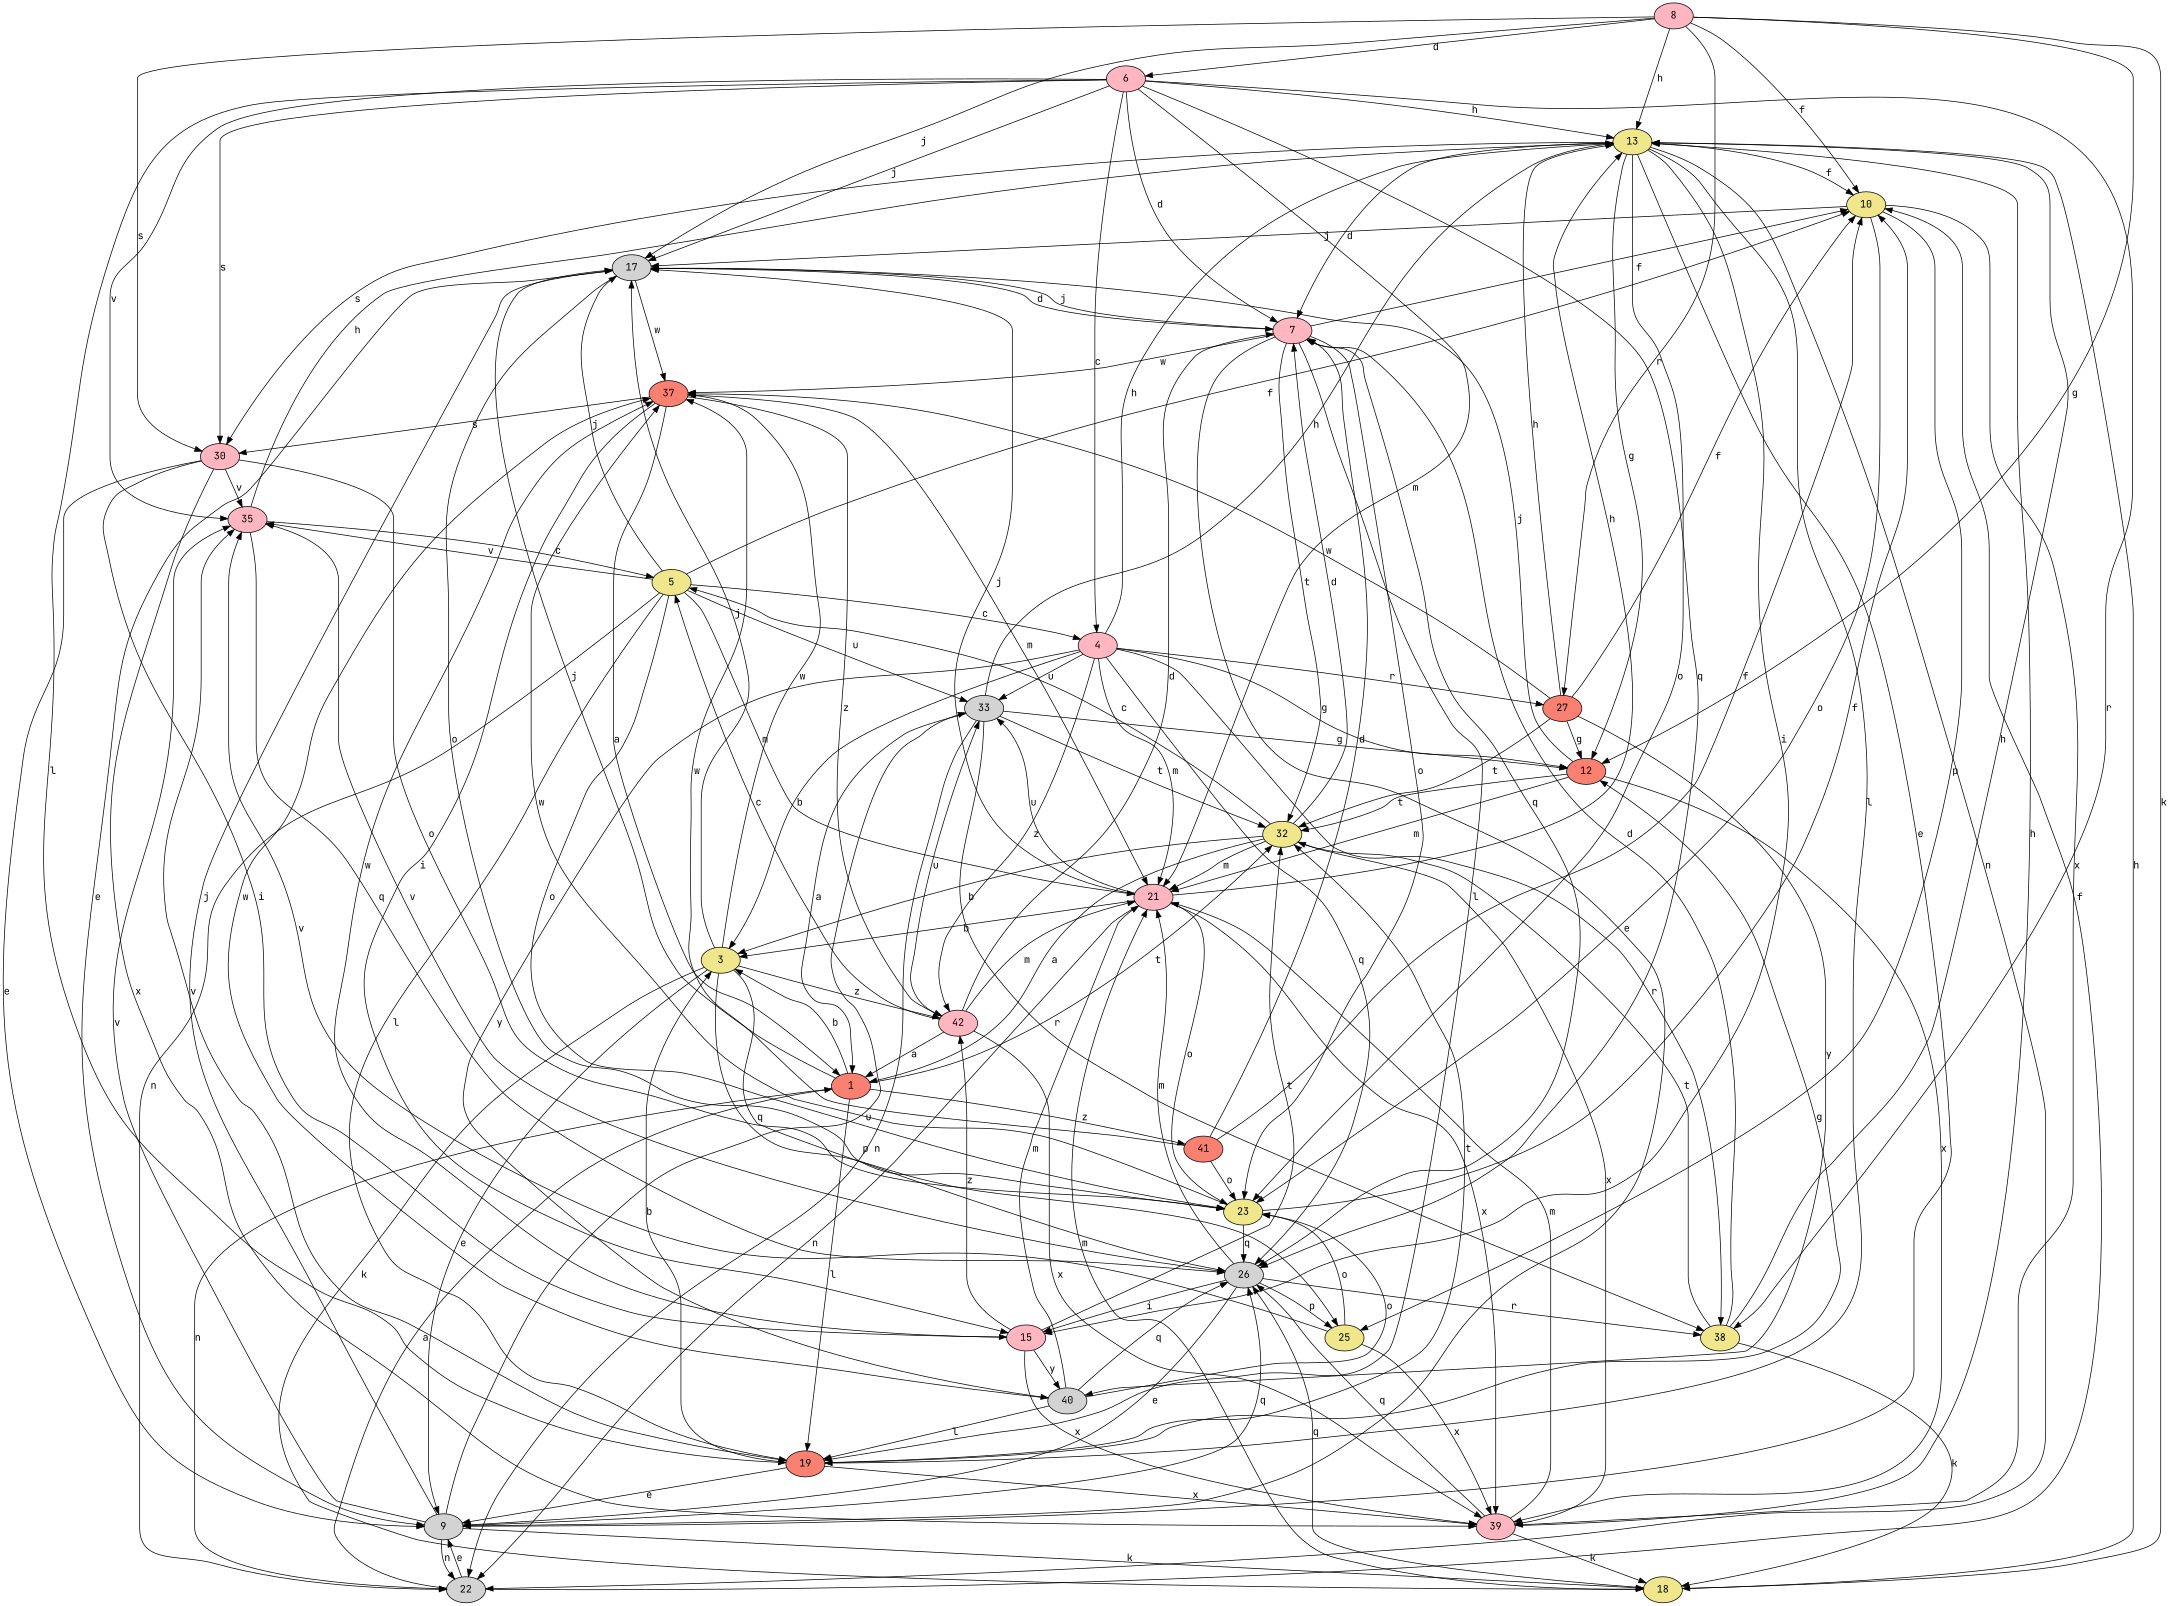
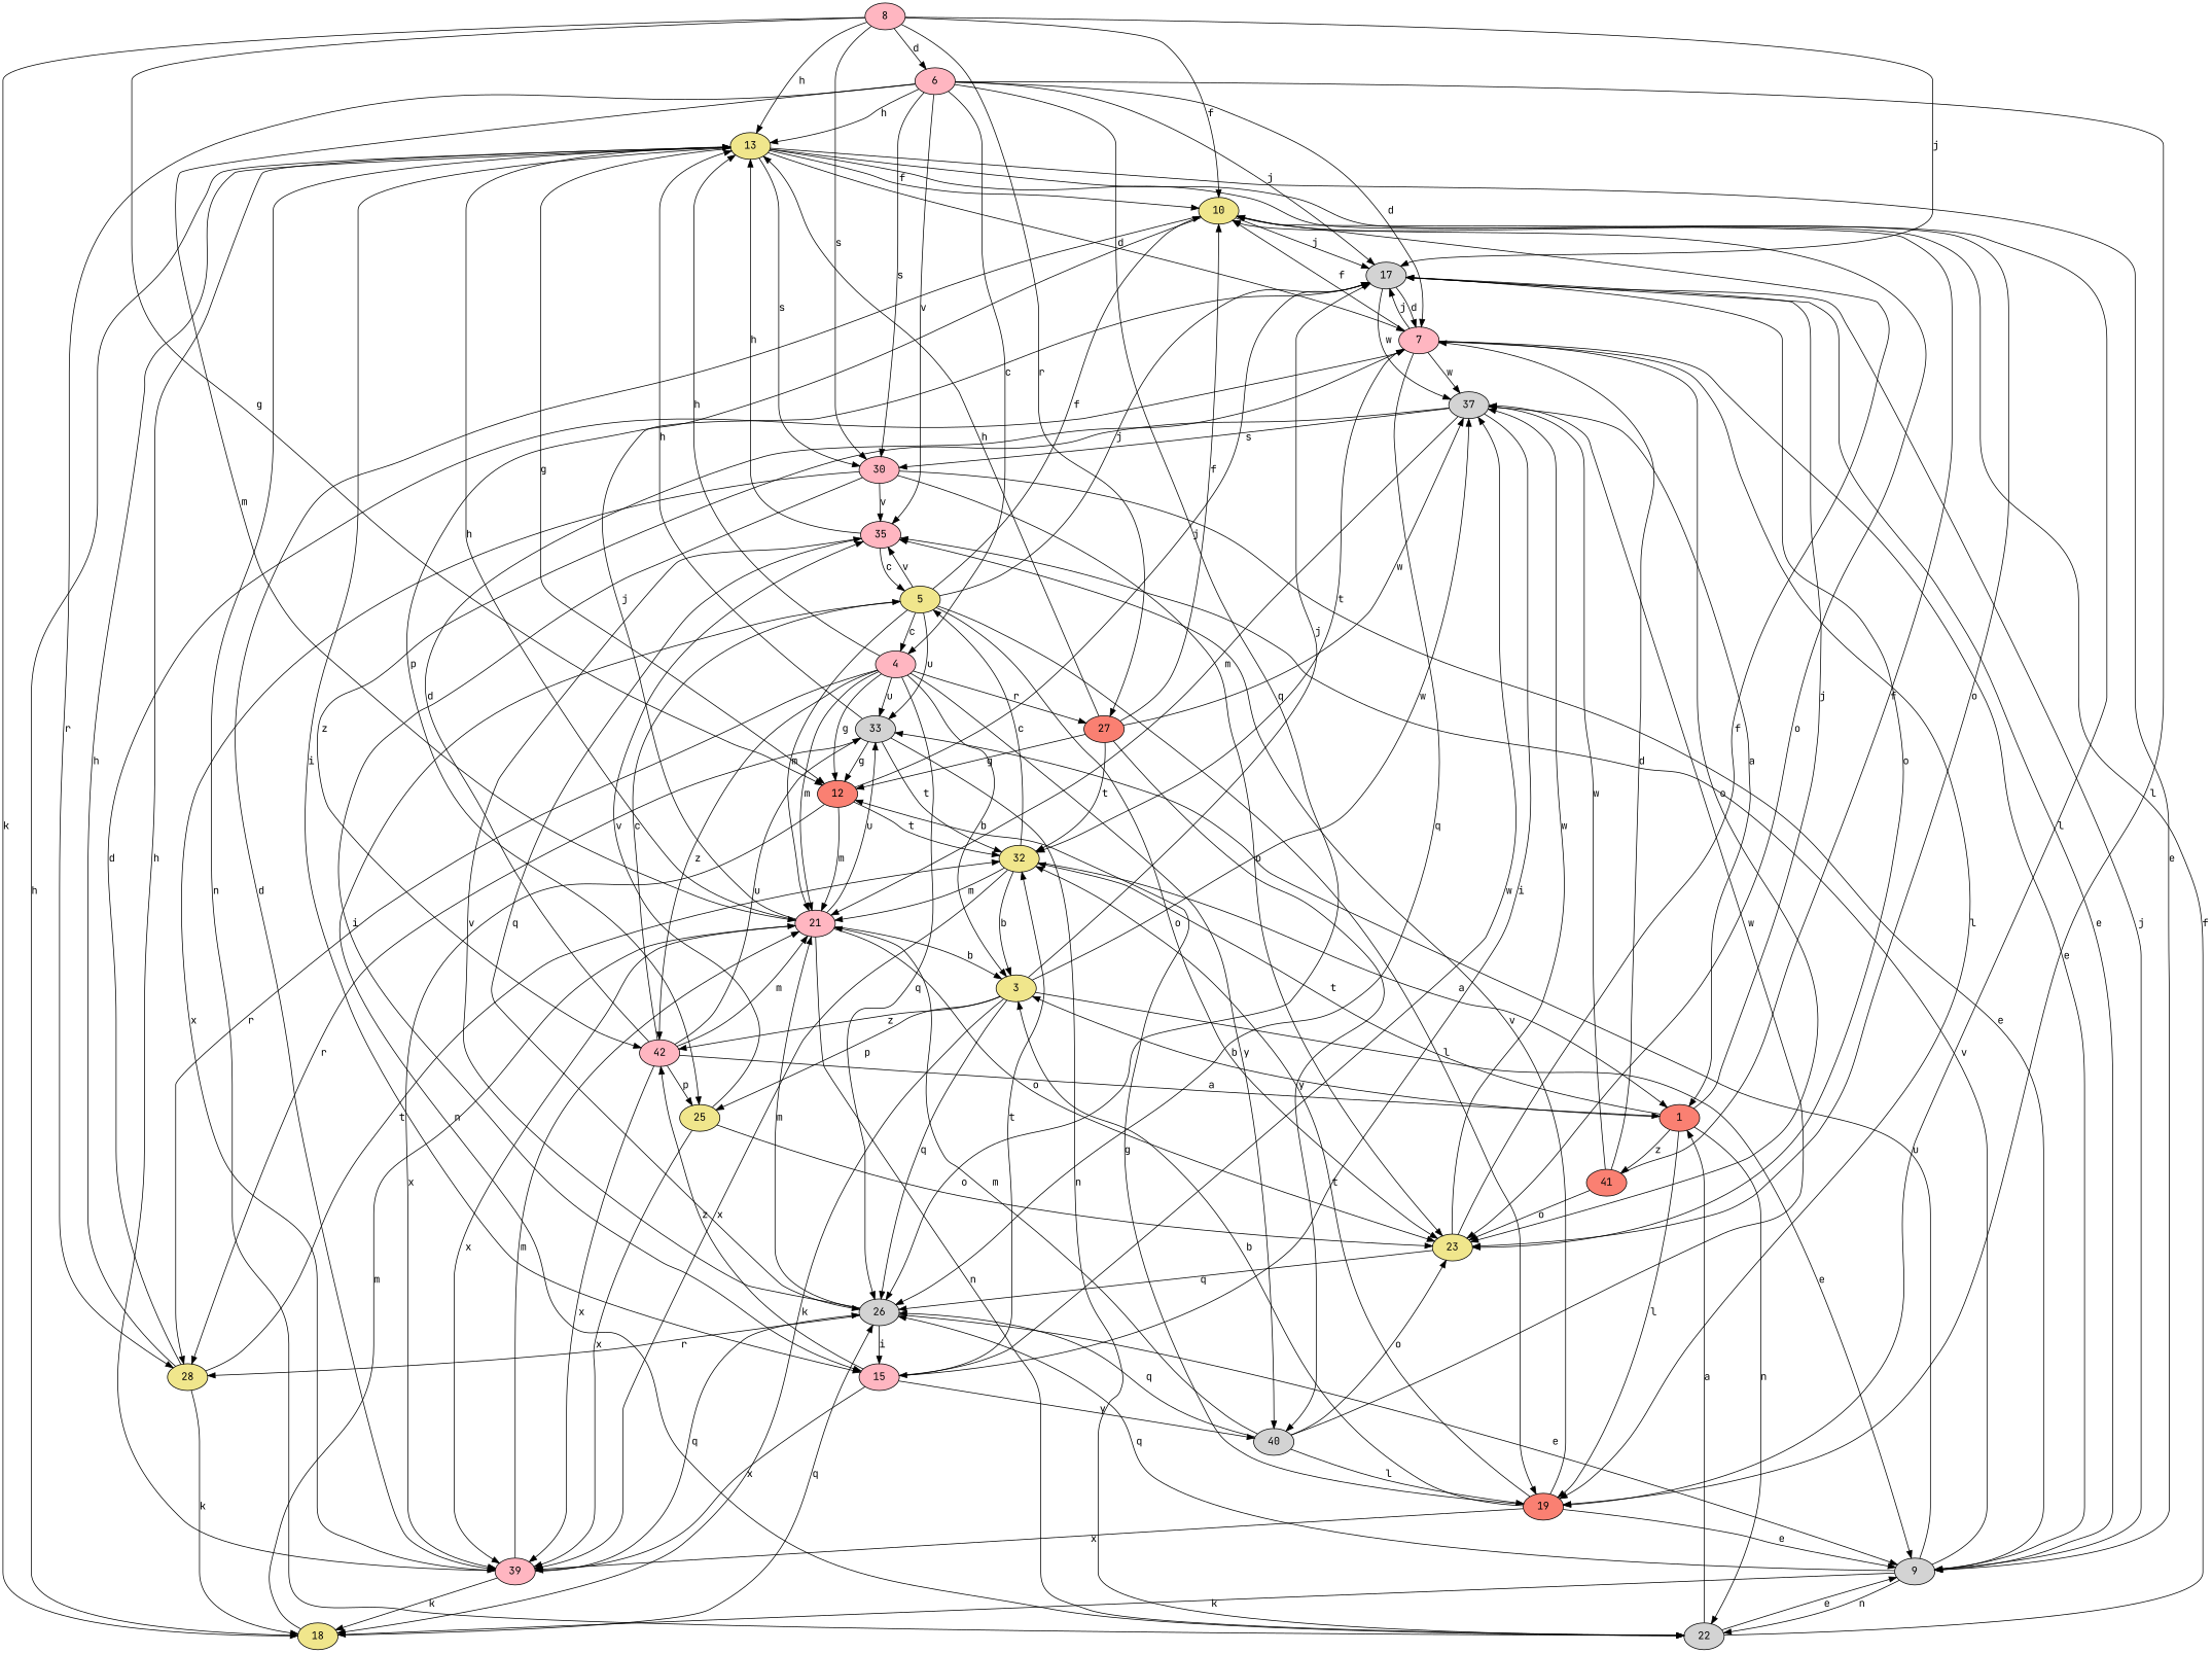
  strict digraph {
    fontname="JetBrains Mono"
    node [fillcolor=lightpink fontname="JetBrains Mono" style=filled]
    edge [fontname="JetBrains Mono"]
    n1 [label=8]
    6
    10 [fillcolor=khaki]
    12 [fillcolor=salmon]
    13 [fillcolor=khaki]
    17 [fillcolor=lightgrey]
    18 [fillcolor=khaki]
    27 [fillcolor=salmon]
    30
    26 [fillcolor=lightgrey]
    4
    21
-   28 [fillcolor=khaki label=38]
+   28 [fillcolor=khaki]
    19 [fillcolor=salmon]
    35
    7
    25 [fillcolor=khaki]
    23 [fillcolor=khaki]
    39
    32 [fillcolor=khaki]
    22 [fillcolor=lightgrey]
    9 [fillcolor=lightgrey]
    15
-   37 [fillcolor=salmon]
+   37 [fillcolor=lightgrey]
    40 [fillcolor=lightgrey]
    1 [fillcolor=salmon]
    3 [fillcolor=khaki]
    41 [fillcolor=salmon]
    42
    5 [fillcolor=khaki]
    33 [fillcolor=lightgrey]
    n1 -> 6 [label=d]
    n1 -> 10 [label=f]
    n1 -> 12 [label=g]
    n1 -> 13 [label=h]
    n1 -> 17 [label=j]
    n1 -> 18 [label=k]
    n1 -> 27 [label=r]
    n1 -> 30 [label=s]
    6 -> 13 [label=h]
    6 -> 17 [label=j]
    6 -> 30 [label=s]
    6 -> 26 [label=q]
    6 -> 4 [label=c]
    6 -> 21 [label=m]
    6 -> 28 [label=r]
    6 -> 19 [label=l]
    6 -> 35 [label=v]
    6 -> 7 [label=d]
    10 -> 17 [label=j]
    10 -> 25 [label=p]
    10 -> 23 [label=o]
-   10 -> 39 [label=x]
+   10 -> 39 [label=d]
    12 -> 17 [label=j]
    12 -> 21 [label=m]
    12 -> 39 [label=x]
    12 -> 32 [label=t]
    13 -> 10 [label=f]
    13 -> 12 [label=g]
    13 -> 30 [label=s]
    13 -> 19 [label=l]
    13 -> 7 [label=d]
    13 -> 23 [label=o]
    13 -> 22 [label=n]
    13 -> 9 [label=e]
    13 -> 15 [label=i]
    17 -> 7 [label=d]
    17 -> 23 [label=o]
    17 -> 9 [label=e]
    17 -> 37 [label=w]
    18 -> 13 [label=h]
    18 -> 26 [label=q]
    18 -> 21 [label=m]
    27 -> 10 [label=f]
    27 -> 12 [label=g]
    27 -> 13 [label=h]
    27 -> 32 [label=t]
    27 -> 37 [label=w]
    27 -> 40 [label=y]
    30 -> 35 [label=v]
    30 -> 23 [label=o]
    30 -> 39 [label=x]
    30 -> 9 [label=e]
    30 -> 15 [label=i]
    26 -> 21 [label=m]
    26 -> 28 [label=r]
    26 -> 35 [label=v]
    26 -> 9 [label=e]
    26 -> 15 [label=i]
    4 -> 12 [label=g]
    4 -> 13 [label=h]
    4 -> 27 [label=r]
    4 -> 26 [label=q]
    4 -> 21 [label=m]
    4 -> 28 [label=r]
    4 -> 40 [label=y]
    4 -> 3 [label=b]
    4 -> 42 [label=z]
    4 -> 33 [label=u]
    21 -> 13 [label=h]
    21 -> 17 [label=j]
    21 -> 23 [label=o]
    21 -> 39 [label=x]
    21 -> 22 [label=n]
    21 -> 3 [label=b]
    21 -> 33 [label=u]
    28 -> 13 [label=h]
    28 -> 18 [label=k]
    28 -> 7 [label=d]
    28 -> 32 [label=t]
    19 -> 12 [label=g]
    19 -> 35 [label=v]
    19 -> 39 [label=x]
    19 -> 32 [label=t]
    19 -> 9 [label=e]
    19 -> 3 [label=b]
    35 -> 13 [label=h]
    35 -> 26 [label=q]
    35 -> 5 [label=c]
    7 -> 10 [label=f]
    7 -> 17 [label=j]
    7 -> 26 [label=q]
    7 -> 19 [label=l]
    7 -> 23 [label=o]
    7 -> 32 [label=t]
    7 -> 9 [label=e]
    7 -> 37 [label=w]
    25 -> 35 [label=v]
    25 -> 23 [label=o]
    25 -> 39 [label=x]
    23 -> 10 [label=f]
    23 -> 26 [label=q]
    23 -> 37 [label=w]
    39 -> 13 [label=h]
    39 -> 18 [label=k]
    39 -> 26 [label=q]
    39 -> 21 [label=m]
    32 -> 21 [label=m]
-   32 -> 7 [label=d]
    32 -> 39 [label=x]
    32 -> 1 [label=a]
    32 -> 3 [label=b]
    32 -> 5 [label=c]
    22 -> 10 [label=f]
    22 -> 9 [label=e]
    22 -> 1 [label=a]
    9 -> 17 [label=j]
    9 -> 18 [label=k]
    9 -> 26 [label=q]
    9 -> 35 [label=v]
    9 -> 22 [label=n]
    9 -> 33 [label=u]
    15 -> 39 [label=x]
    15 -> 32 [label=t]
    15 -> 37 [label=w]
    15 -> 40 [label=y]
    15 -> 42 [label=z]
    37 -> 30 [label=s]
    37 -> 21 [label=m]
    37 -> 15 [label=i]
    37 -> 1 [label=a]
    37 -> 42 [label=z]
    40 -> 26 [label=q]
    40 -> 21 [label=m]
    40 -> 19 [label=l]
    40 -> 23 [label=o]
    40 -> 37 [label=w]
    1 -> 17 [label=j]
    1 -> 19 [label=l]
    1 -> 32 [label=t]
    1 -> 22 [label=n]
    1 -> 3 [label=b]
    1 -> 41 [label=z]
    3 -> 17 [label=j]
    3 -> 18 [label=k]
    3 -> 26 [label=q]
    3 -> 25 [label=p]
    3 -> 9 [label=e]
    3 -> 37 [label=w]
    3 -> 42 [label=z]
    41 -> 10 [label=f]
    41 -> 7 [label=d]
    41 -> 23 [label=o]
    41 -> 37 [label=w]
    42 -> 21 [label=m]
    42 -> 7 [label=d]
-   26 -> 25 [label=p]
+   42 -> 25 [label=p]
    42 -> 39 [label=x]
    42 -> 1 [label=a]
    42 -> 5 [label=c]
    42 -> 33 [label=u]
    5 -> 10 [label=f]
    5 -> 17 [label=j]
    5 -> 4 [label=c]
    5 -> 21 [label=m]
    5 -> 19 [label=l]
    5 -> 35 [label=v]
    5 -> 23 [label=o]
    5 -> 22 [label=n]
    5 -> 33 [label=u]
    33 -> 12 [label=g]
    33 -> 13 [label=h]
    33 -> 28 [label=r]
    33 -> 32 [label=t]
    33 -> 22 [label=n]
-   33 -> 1 [label=a]
  }
